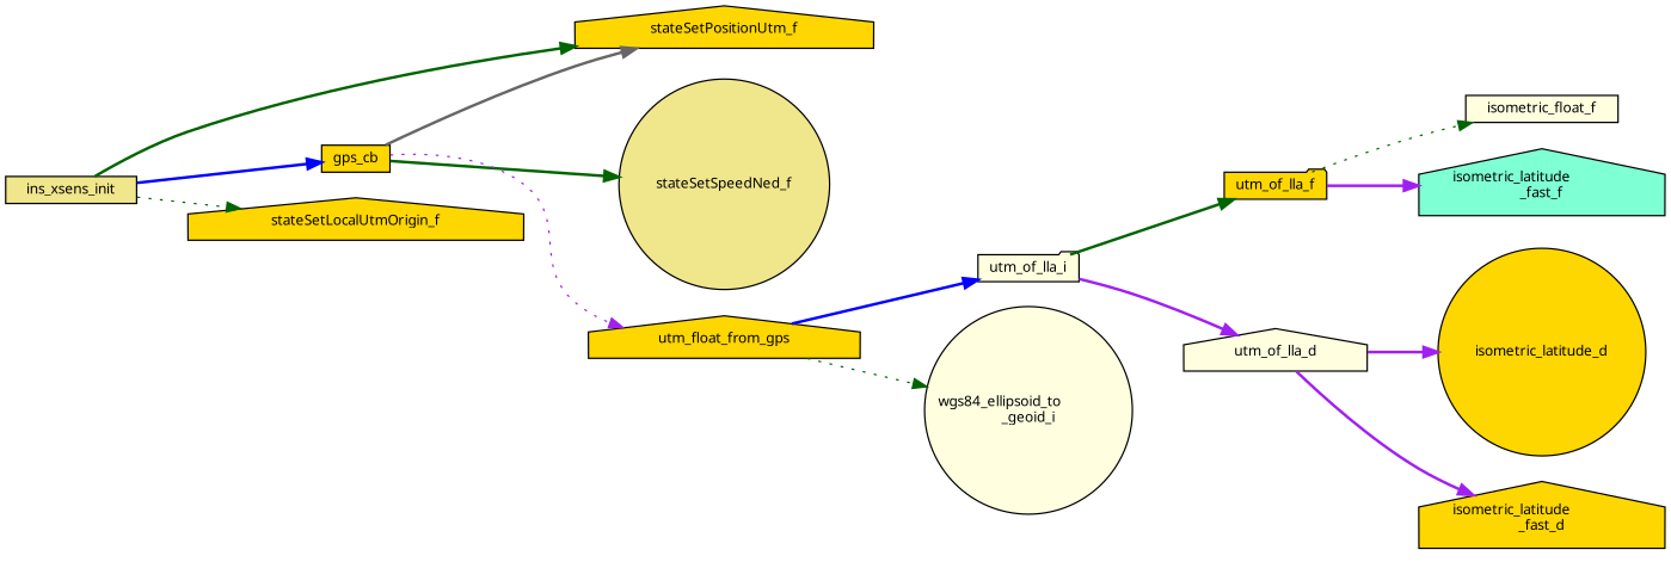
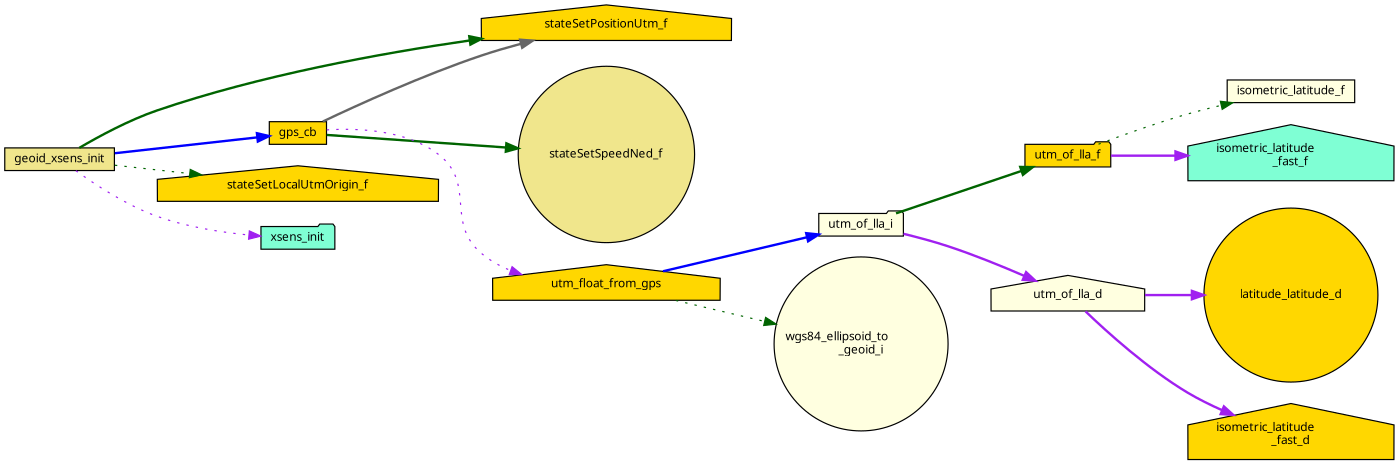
  digraph {
    fontname="Noto Sans"
    rankdir=LR
    node [color=black fillcolor=gold fontname="Noto Sans" fontsize=10 shape=house style=filled]
    edge [color=darkgreen fontname="Noto Sans" fontsize=10 labelfontname=FreeSans labelfontsize=10 style=bold]
-   n1 [fillcolor=khaki fontcolor=black height=0.2 label=ins_xsens_init shape=box width=0.4]
+   n1 [fillcolor=khaki fontcolor=black height=0.2 label=geoid_xsens_init shape=box width=0.4]
    n2 [height=0.2 label=gps_cb shape=box width=0.4]
    n3 [height=0.2 label=stateSetPositionUtm_f width=0.4]
    n4 [height=0.2 label=stateSetLocalUtmOrigin_f width=0.4]
+   n5 [fillcolor=aquamarine height=0.2 label=xsens_init shape=folder width=0.4]
    n6 [fillcolor=khaki height=0.2 label=stateSetSpeedNed_f shape=circle width=0.4]
    n7 [height=0.2 label=utm_float_from_gps width=0.4]
    n8 [fillcolor=lightyellow height=0.2 label=utm_of_lla_i shape=folder width=0.4]
    n9 [fillcolor=lightyellow height=0.2 label="wgs84_ellipsoid_to\l_geoid_i" shape=circle width=0.4]
    n10 [height=0.2 label=utm_of_lla_f shape=folder width=0.4]
    n11 [fillcolor=lightyellow height=0.2 label=utm_of_lla_d width=0.4]
-   n12 [fillcolor=lightyellow height=0.2 label=isometric_float_f shape=box width=0.4]
+   n12 [fillcolor=lightyellow height=0.2 label=isometric_latitude_f shape=box width=0.4]
    n13 [fillcolor=aquamarine height=0.2 label="isometric_latitude\l_fast_f" width=0.4]
-   n14 [height=0.2 label=isometric_latitude_d shape=circle width=0.4]
+   n14 [height=0.2 label=latitude_latitude_d shape=circle width=0.4]
    n15 [height=0.2 label="isometric_latitude\l_fast_d" width=0.4]
    n1 -> n2 [color=blue]
    n1 -> n3
    n1 -> n4 [style=dotted]
+   n1 -> n5 [color=purple style=dotted]
    n2 -> n3 [color=gray40]
    n2 -> n6
    n2 -> n7 [color=purple style=dotted]
    n7 -> n8 [color=blue]
    n7 -> n9 [style=dotted]
    n8 -> n10
    n8 -> n11 [color=purple]
    n10 -> n12 [style=dotted]
    n10 -> n13 [color=purple]
    n11 -> n14 [color=purple]
    n11 -> n15 [color=purple]
  }
